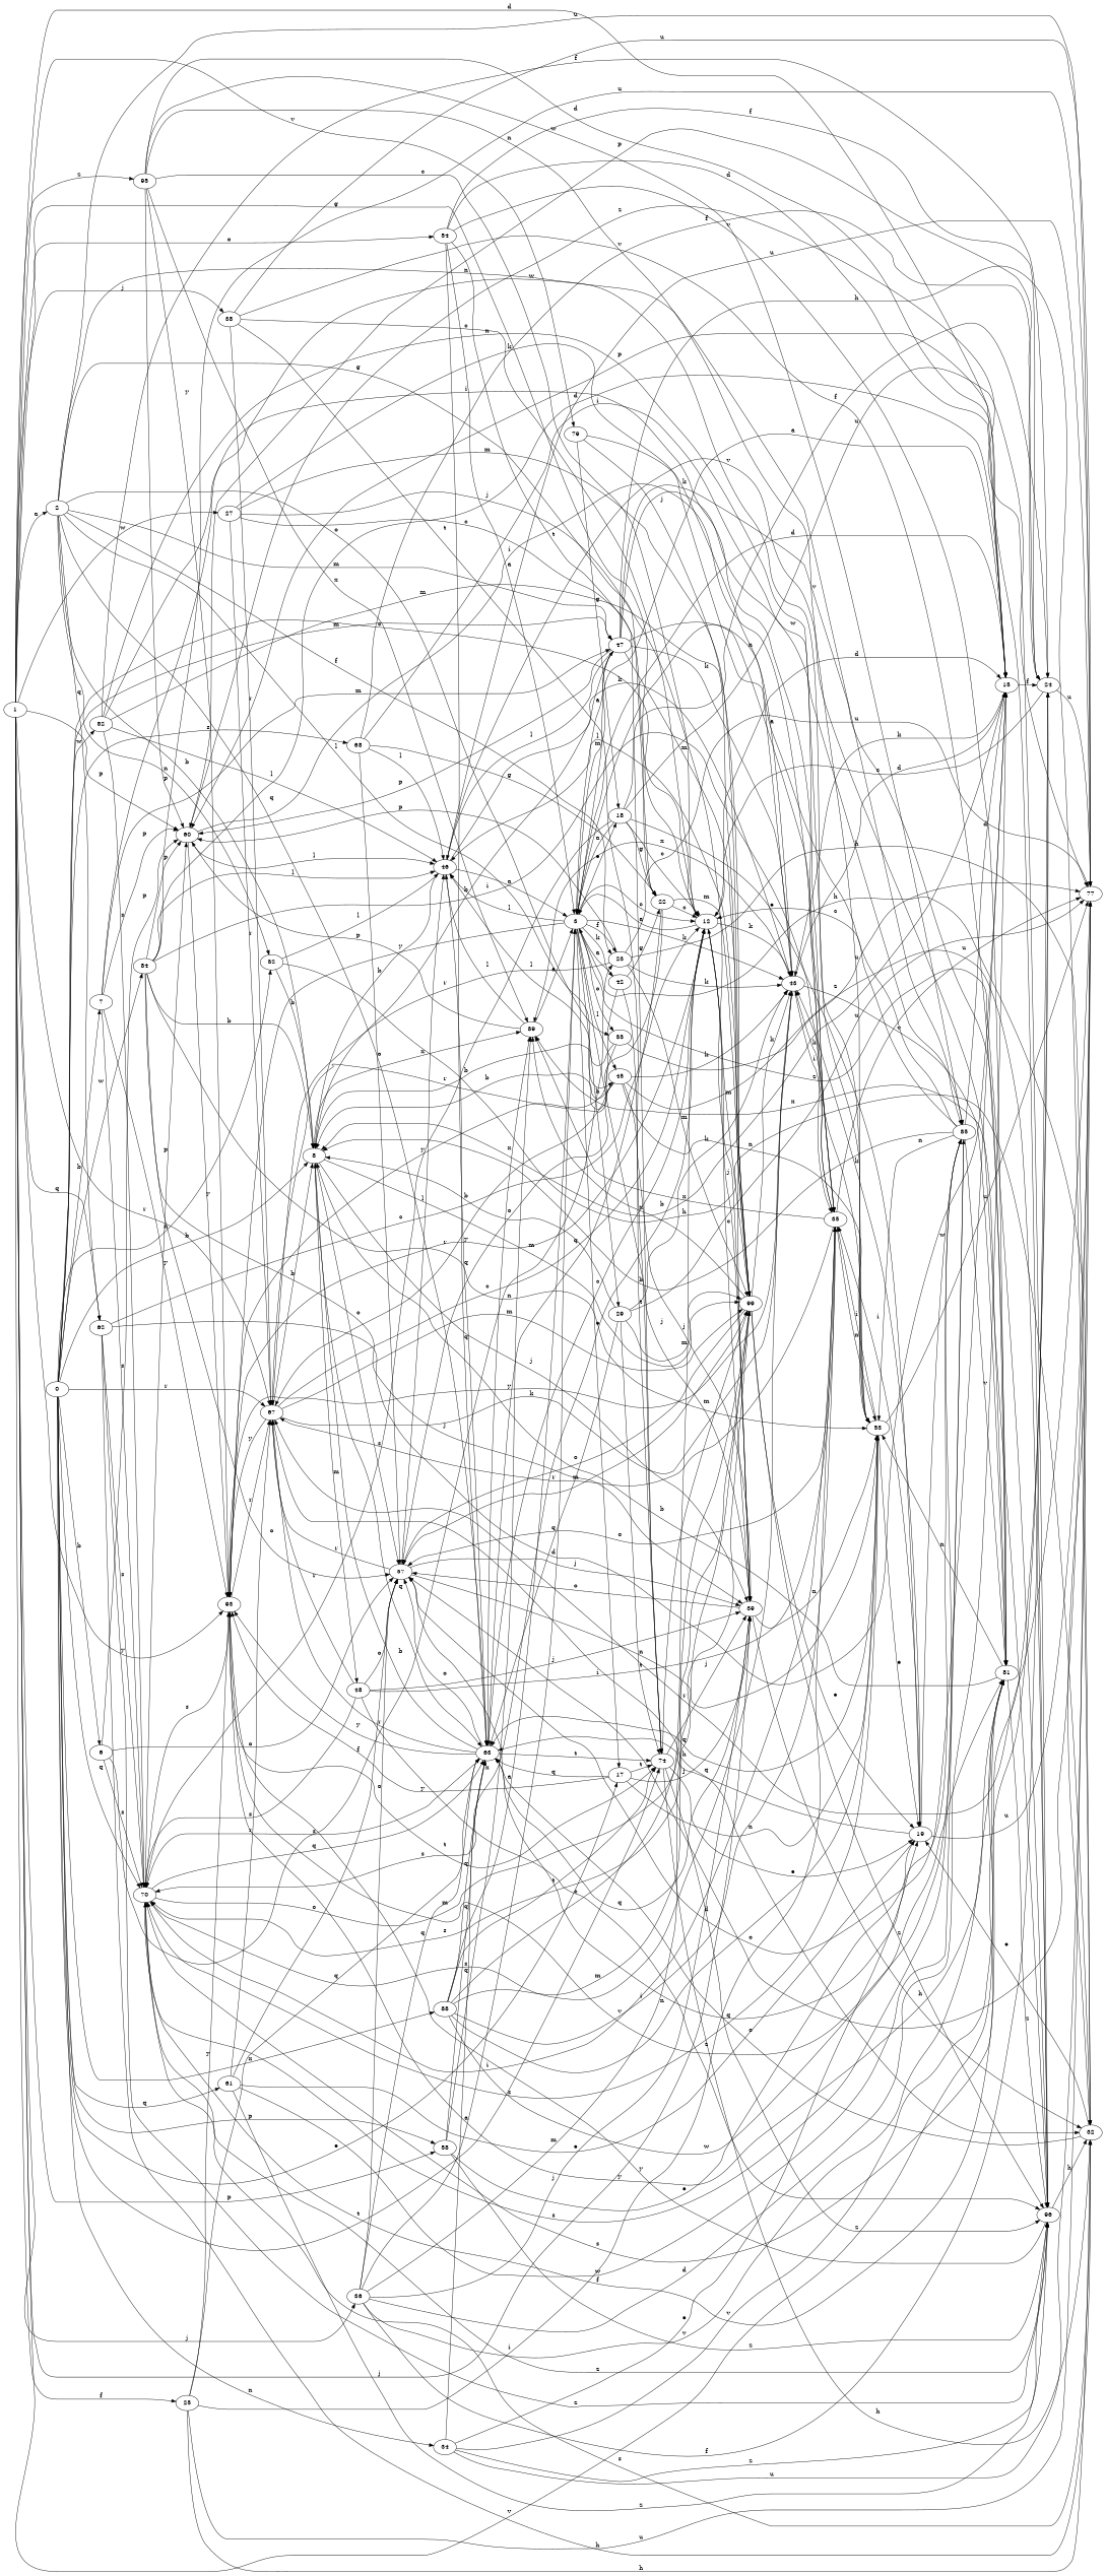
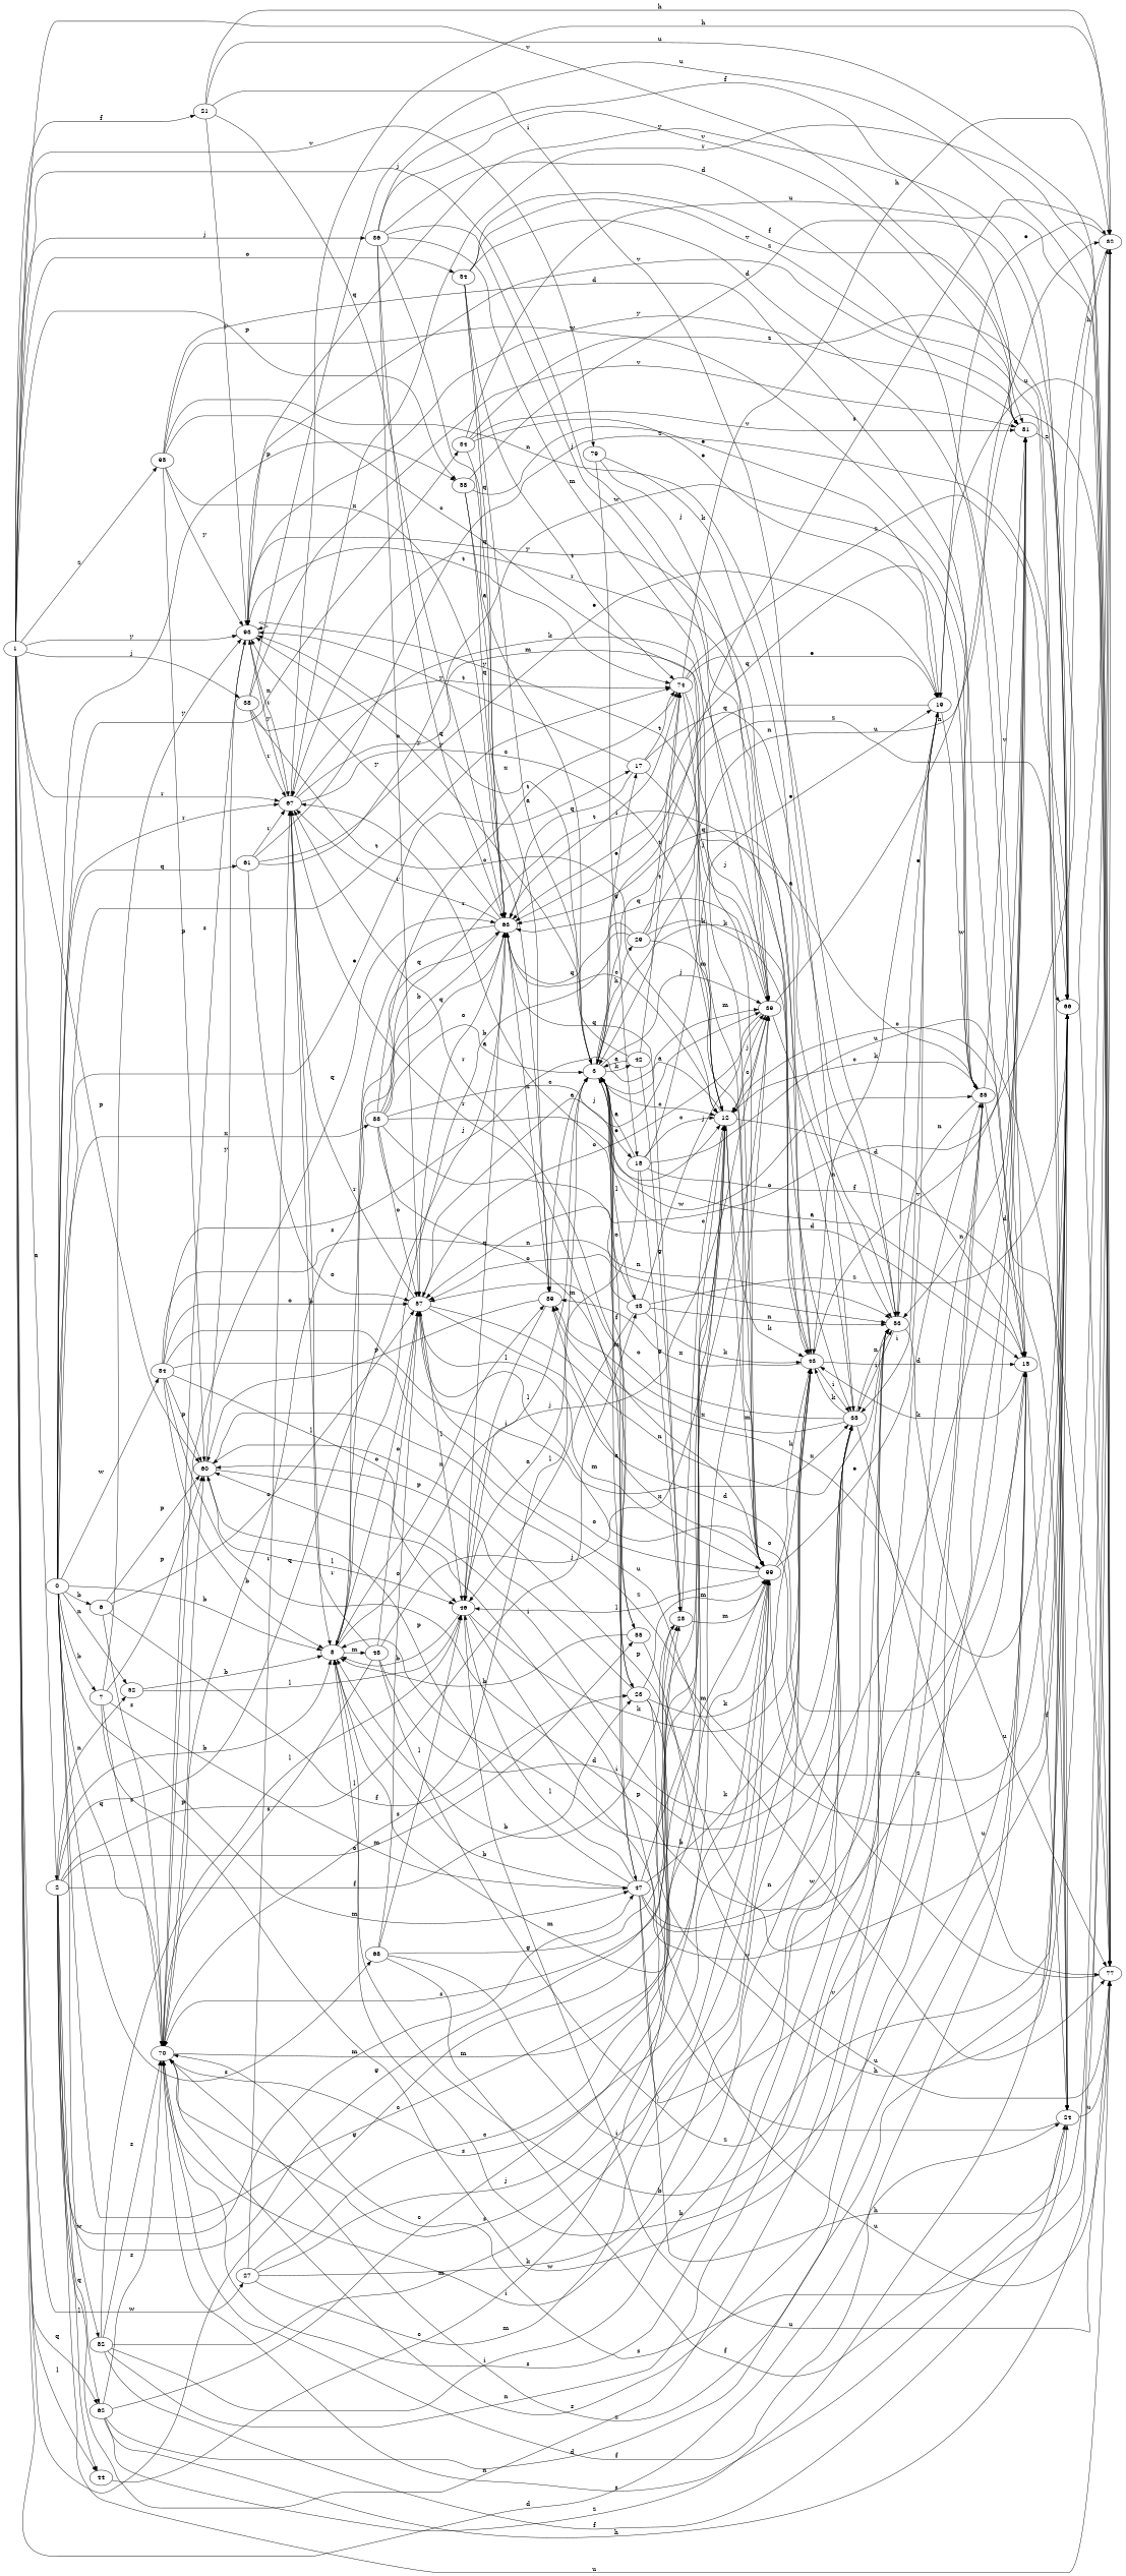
  strict digraph {
    fontname="DejaVu Serif"
    rankdir=LR
    node [fontname="DejaVu Serif"]
    edge [fontname="DejaVu Serif"]
    0
    6
    7
    8
    12
    17
    34
    47
    52
    58
    61
    67
    68
    70
    74
    82
    84
    88
    60
    23
    57
    93
    85
    39
    63
    48
    n27 [label=99]
    89
    15
    3
    43
    53
    81
    77
-   96
+   96 [label=66]
    19
    32
    46
-   28 [label=22]
+   28
    24
    35
    1
    2
-   21 [label=25]
+   21
    27
    36
    38
+   44
    54
    62
    79
    95
    45
    55
    18
    29
    42
    0 -> 6 [label=b]
    0 -> 7 [label=b]
    0 -> 8 [label=b]
    0 -> 12 [label=c]
    0 -> 17 [label=e]
    0 -> 34 [label=n]
    0 -> 47 [label=m]
    0 -> 52 [label=n]
    0 -> 58 [label=p]
    0 -> 61 [label=q]
    0 -> 67 [label=r]
    0 -> 68 [label=s]
    0 -> 70 [label=q]
    0 -> 74 [label=t]
    0 -> 82 [label=w]
    0 -> 84 [label=w]
    0 -> 88 [label=x]
    6 -> 70 [label=s]
    6 -> 60 [label=p]
    6 -> 23 [label=f]
    6 -> 57 [label=o]
    7 -> 47 [label=m]
    7 -> 70 [label=s]
    7 -> 60 [label=p]
    7 -> 93 [label=y]
    7 -> 85 [label=w]
    8 -> 57 [label=o]
    8 -> 39 [label=j]
    8 -> 63 [label=q]
    8 -> 48 [label=m]
    8 -> n27 [label=m]
    8 -> 89 [label=x]
    12 -> 70 [label=s]
    12 -> 93 [label=y]
    12 -> 39 [label=j]
    12 -> n27 [label=m]
    12 -> 15 [label=d]
    12 -> 3 [label=a]
    12 -> 43 [label=k]
    17 -> 74 [label=t]
    17 -> 93 [label=y]
    17 -> 39 [label=j]
    17 -> 63 [label=q]
    17 -> 53 [label=n]
    34 -> 63 [label=q]
    34 -> 81 [label=v]
    34 -> 77 [label=u]
    34 -> 96 [label=z]
    34 -> 19 [label=e]
    47 -> 8 [label=b]
    47 -> 60 [label=p]
    47 -> 85 [label=w]
    47 -> n27 [label=m]
    47 -> 3 [label=a]
    47 -> 43 [label=k]
    47 -> 53 [label=n]
    47 -> 81 [label=v]
    47 -> 32 [label=h]
    47 -> 46 [label=l]
    52 -> 8 [label=b]
-   52 -> 32 [label=h]
    52 -> 46 [label=l]
    58 -> 63 [label=q]
    58 -> 89 [label=x]
    58 -> 96 [label=z]
    58 -> 19 [label=e]
    61 -> 67 [label=r]
    61 -> 57 [label=o]
    61 -> 85 [label=w]
    61 -> 96 [label=z]
    61 -> 19 [label=e]
    67 -> 8 [label=b]
    67 -> 12 [label=c]
    67 -> 93 [label=y]
    67 -> n27 [label=m]
    67 -> 43 [label=k]
    67 -> 32 [label=h]
    68 -> 57 [label=o]
    68 -> 46 [label=l]
    68 -> 28 [label=g]
    68 -> 24 [label=f]
    68 -> 35 [label=i]
    70 -> 60 [label=p]
    70 -> 63 [label=q]
    70 -> n27 [label=m]
    70 -> 96 [label=z]
    70 -> 24 [label=f]
    70 -> 35 [label=i]
    74 -> 39 [label=j]
    74 -> n27 [label=m]
    74 -> 96 [label=z]
    74 -> 19 [label=e]
    74 -> 32 [label=h]
    82 -> 70 [label=s]
    82 -> n27 [label=m]
    82 -> 53 [label=n]
    82 -> 46 [label=l]
    82 -> 24 [label=f]
    82 -> 35 [label=i]
    84 -> 8 [label=b]
    84 -> 60 [label=p]
    84 -> 57 [label=o]
    84 -> 39 [label=j]
    84 -> 15 [label=d]
    84 -> 53 [label=n]
    84 -> 77 [label=u]
    84 -> 46 [label=l]
    84 -> 35 [label=i]
    88 -> 12 [label=c]
    88 -> 74 [label=t]
+   88 -> 57 [label=o]
    88 -> 85 [label=w]
    88 -> 63 [label=q]
    88 -> n27 [label=m]
    88 -> 3 [label=a]
    88 -> 53 [label=n]
    88 -> 35 [label=i]
    60 -> 93 [label=y]
    60 -> 96 [label=z]
    60 -> 46 [label=l]
    60 -> 35 [label=i]
    23 -> 67 [label=r]
    23 -> 60 [label=p]
    23 -> n27 [label=m]
    23 -> 43 [label=k]
    23 -> 77 [label=u]
    23 -> 32 [label=h]
    57 -> 67 [label=r]
    57 -> 39 [label=j]
    57 -> n27 [label=m]
    57 -> 15 [label=d]
    57 -> 53 [label=n]
    57 -> 46 [label=l]
    93 -> 67 [label=r]
    93 -> 70 [label=s]
    93 -> 74 [label=t]
    93 -> 81 [label=v]
    85 -> 8 [label=b]
    85 -> 12 [label=c]
    85 -> 70 [label=s]
    85 -> 63 [label=q]
    85 -> 15 [label=d]
    85 -> 3 [label=a]
    85 -> 53 [label=n]
    85 -> 81 [label=v]
    39 -> 12 [label=c]
    39 -> 57 [label=o]
    39 -> 63 [label=q]
    39 -> 53 [label=n]
    39 -> 32 [label=h]
    63 -> 8 [label=b]
    63 -> 12 [label=c]
    63 -> 67 [label=r]
    63 -> 70 [label=s]
    63 -> 74 [label=t]
    63 -> 57 [label=o]
    63 -> 93 [label=y]
    63 -> 89 [label=x]
    48 -> 67 [label=r]
    48 -> 70 [label=s]
    48 -> 57 [label=o]
    48 -> 39 [label=j]
    48 -> 96 [label=z]
    48 -> 35 [label=i]
    n27 -> 70 [label=s]
    n27 -> 57 [label=o]
    n27 -> 89 [label=x]
    n27 -> 43 [label=k]
    n27 -> 96 [label=z]
    n27 -> 19 [label=e]
    n27 -> 46 [label=l]
    89 -> 60 [label=p]
    89 -> 3 [label=a]
    89 -> 46 [label=l]
    15 -> 8 [label=b]
    15 -> 3 [label=a]
    15 -> 43 [label=k]
    15 -> 24 [label=f]
    3 -> 12 [label=c]
    3 -> 17 [label=e]
    3 -> 47 [label=m]
    3 -> 23 [label=f]
    3 -> 93 [label=y]
    3 -> 39 [label=j]
    3 -> 15 [label=d]
-   3 -> 43 [label=k]
+   43 -> 3 [label=k]
    3 -> 96 [label=z]
-   3 -> 32 [label=h]
+   3 -> 32 [label=s]
    3 -> 46 [label=l]
    3 -> 45 [label=l]
    3 -> 55 [label=o]
    3 -> 18 [label=e]
    3 -> 29 [label=h]
    3 -> 42 [label=k]
    43 -> 70 [label=s]
    43 -> 93 [label=y]
    43 -> 89 [label=x]
    43 -> 15 [label=d]
    43 -> 81 [label=v]
    43 -> 35 [label=i]
    53 -> 70 [label=s]
    53 -> 63 [label=q]
    53 -> 77 [label=u]
    53 -> 19 [label=e]
    53 -> 35 [label=i]
    81 -> 8 [label=b]
    81 -> 93 [label=y]
    81 -> 53 [label=n]
    81 -> 96 [label=z]
    77 -> 67 [label=r]
    77 -> 57 [label=o]
    96 -> 60 [label=p]
    96 -> 93 [label=y]
    96 -> 89 [label=x]
    96 -> 32 [label=h]
    19 -> 85 [label=w]
    19 -> 63 [label=q]
    19 -> 43 [label=k]
    19 -> 77 [label=u]
    19 -> 35 [label=i]
    32 -> 70 [label=s]
    32 -> 57 [label=o]
    32 -> 19 [label=e]
    46 -> 8 [label=b]
    46 -> 63 [label=q]
    46 -> 3 [label=a]
    46 -> 43 [label=k]
    46 -> 81 [label=v]
    46 -> 77 [label=u]
    28 -> 8 [label=b]
    28 -> 12 [label=c]
    28 -> 63 [label=q]
    28 -> n27 [label=m]
    24 -> 12 [label=c]
    24 -> 70 [label=s]
    24 -> 60 [label=p]
    24 -> 77 [label=u]
    35 -> 67 [label=r]
    35 -> 57 [label=o]
    35 -> 89 [label=x]
    35 -> 43 [label=k]
    35 -> 53 [label=n]
    35 -> 77 [label=u]
    1 -> 58 [label=p]
    1 -> 67 [label=r]
    1 -> 60 [label=p]
    1 -> 93 [label=y]
    1 -> 39 [label=j]
    1 -> 15 [label=d]
    1 -> 81 [label=v]
    1 -> 28 [label=g]
    1 -> 2 [label=a]
    1 -> 21 [label=f]
    1 -> 27 [label=w]
    1 -> 36 [label=j]
    1 -> 38 [label=j]
+   1 -> 44 [label=l]
    1 -> 54 [label=o]
    1 -> 62 [label=q]
    1 -> 79 [label=v]
    1 -> 95 [label=z]
    2 -> 8 [label=b]
    2 -> 47 [label=m]
    2 -> 52 [label=n]
    2 -> 23 [label=f]
    2 -> 63 [label=q]
    2 -> 53 [label=n]
    2 -> 77 [label=u]
    2 -> 28 [label=g]
+   2 -> 44 [label=l]
    2 -> 62 [label=q]
    2 -> 45 [label=l]
    2 -> 55 [label=o]
    21 -> 93 [label=y]
    21 -> 63 [label=q]
    21 -> 77 [label=u]
    21 -> 32 [label=h]
    21 -> 35 [label=i]
    27 -> 12 [label=c]
    27 -> 67 [label=r]
    27 -> 39 [label=j]
    27 -> n27 [label=m]
    27 -> 43 [label=k]
    36 -> 57 [label=o]
    36 -> 39 [label=j]
    36 -> 63 [label=q]
    36 -> n27 [label=m]
    36 -> 15 [label=d]
    36 -> 3 [label=a]
    36 -> 81 [label=v]
    36 -> 24 [label=f]
    38 -> 12 [label=c]
    38 -> 67 [label=r]
    38 -> 74 [label=t]
    38 -> 81 [label=v]
    38 -> 77 [label=u]
+   44 -> 12 [label=c]
    54 -> 74 [label=t]
    54 -> 63 [label=q]
    54 -> 15 [label=d]
    54 -> 3 [label=a]
    54 -> 81 [label=v]
    54 -> 24 [label=f]
    62 -> 12 [label=c]
    62 -> 70 [label=s]
    62 -> 15 [label=d]
    62 -> 96 [label=z]
    62 -> 32 [label=h]
    79 -> 39 [label=j]
    79 -> 43 [label=k]
    79 -> 18 [label=g]
    95 -> 12 [label=c]
    95 -> 60 [label=p]
    95 -> 93 [label=y]
    95 -> 85 [label=w]
    95 -> 89 [label=x]
    95 -> 15 [label=d]
    95 -> 53 [label=n]
    45 -> 67 [label=r]
    45 -> 57 [label=o]
    45 -> 39 [label=j]
    45 -> 43 [label=k]
    45 -> 53 [label=n]
    45 -> 96 [label=z]
    45 -> 46 [label=l]
    55 -> 8 [label=b]
    55 -> 67 [label=r]
    55 -> 77 [label=u]
    18 -> 12 [label=c]
    18 -> 70 [label=s]
    18 -> 3 [label=a]
    18 -> 77 [label=u]
    18 -> 19 [label=e]
    18 -> 28 [label=g]
    18 -> 24 [label=f]
    29 -> 8 [label=b]
    29 -> 74 [label=t]
    29 -> 63 [label=q]
    29 -> n27 [label=m]
    29 -> 43 [label=k]
    29 -> 77 [label=u]
    42 -> 74 [label=t]
    42 -> 93 [label=y]
    42 -> 3 [label=a]
    42 -> 28 [label=g]
  }
